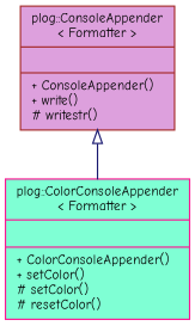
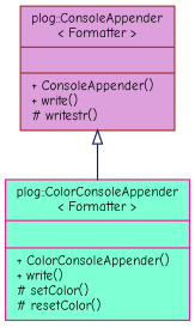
  digraph {
    fontname="Comic Neue"
    node [fontname="Comic Neue" fontsize=10 shape=record style=filled]
-   n1 [color=deeppink fillcolor=aquamarine fontcolor=black height=0.2 label="{plog::ColorConsoleAppender\l\< Formatter \>\n||+ ColorConsoleAppender()\l+ setColor()\l# setColor()\l# resetColor()\l}" width=0.4]
+   n1 [color=deeppink fillcolor=aquamarine fontcolor=black height=0.2 label="{plog::ColorConsoleAppender\l\< Formatter \>\n||+ ColorConsoleAppender()\l+ write()\l# setColor()\l# resetColor()\l}" width=0.4]
    n2 [color=brown height=0.2 label="{plog::ConsoleAppender\l\< Formatter \>\n||+ ConsoleAppender()\l+ write()\l# writestr()\l}" width=0.4 fillcolor=plum]
    n2 -> n1 [arrowtail=onormal color=midnightblue dir=back fontname="Comic Neue" fontsize=10 labelfontname=Helvetica labelfontsize=10 style=solid]
  }
